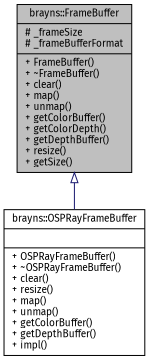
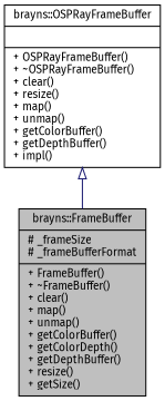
  digraph {
    fontname="Fira Sans"
    node [color=black fontname="Fira Sans" fontsize=10 shape=record style=filled]
    n1 [fillcolor=grey75 fontcolor=black height=0.2 label="{brayns::FrameBuffer\n|# _frameSize\l# _frameBufferFormat\l|+ FrameBuffer()\l+ ~FrameBuffer()\l+ clear()\l+ map()\l+ unmap()\l+ getColorBuffer()\l+ getColorDepth()\l+ getDepthBuffer()\l+ resize()\l+ getSize()\l}" width=0.4]
    n2 [fillcolor=white height=0.2 label="{brayns::OSPRayFrameBuffer\n||+ OSPRayFrameBuffer()\l+ ~OSPRayFrameBuffer()\l+ clear()\l+ resize()\l+ map()\l+ unmap()\l+ getColorBuffer()\l+ getDepthBuffer()\l+ impl()\l}" width=0.4]
-   n1 -> n2 [arrowtail=onormal color=midnightblue dir=back fontname="Fira Sans" fontsize=10 labelfontname=Sans labelfontsize=10 style=solid]
+   n2 -> n1 [arrowtail=onormal color=midnightblue dir=back fontname="Fira Sans" fontsize=10 labelfontname=Sans labelfontsize=10 style=solid]
  }
